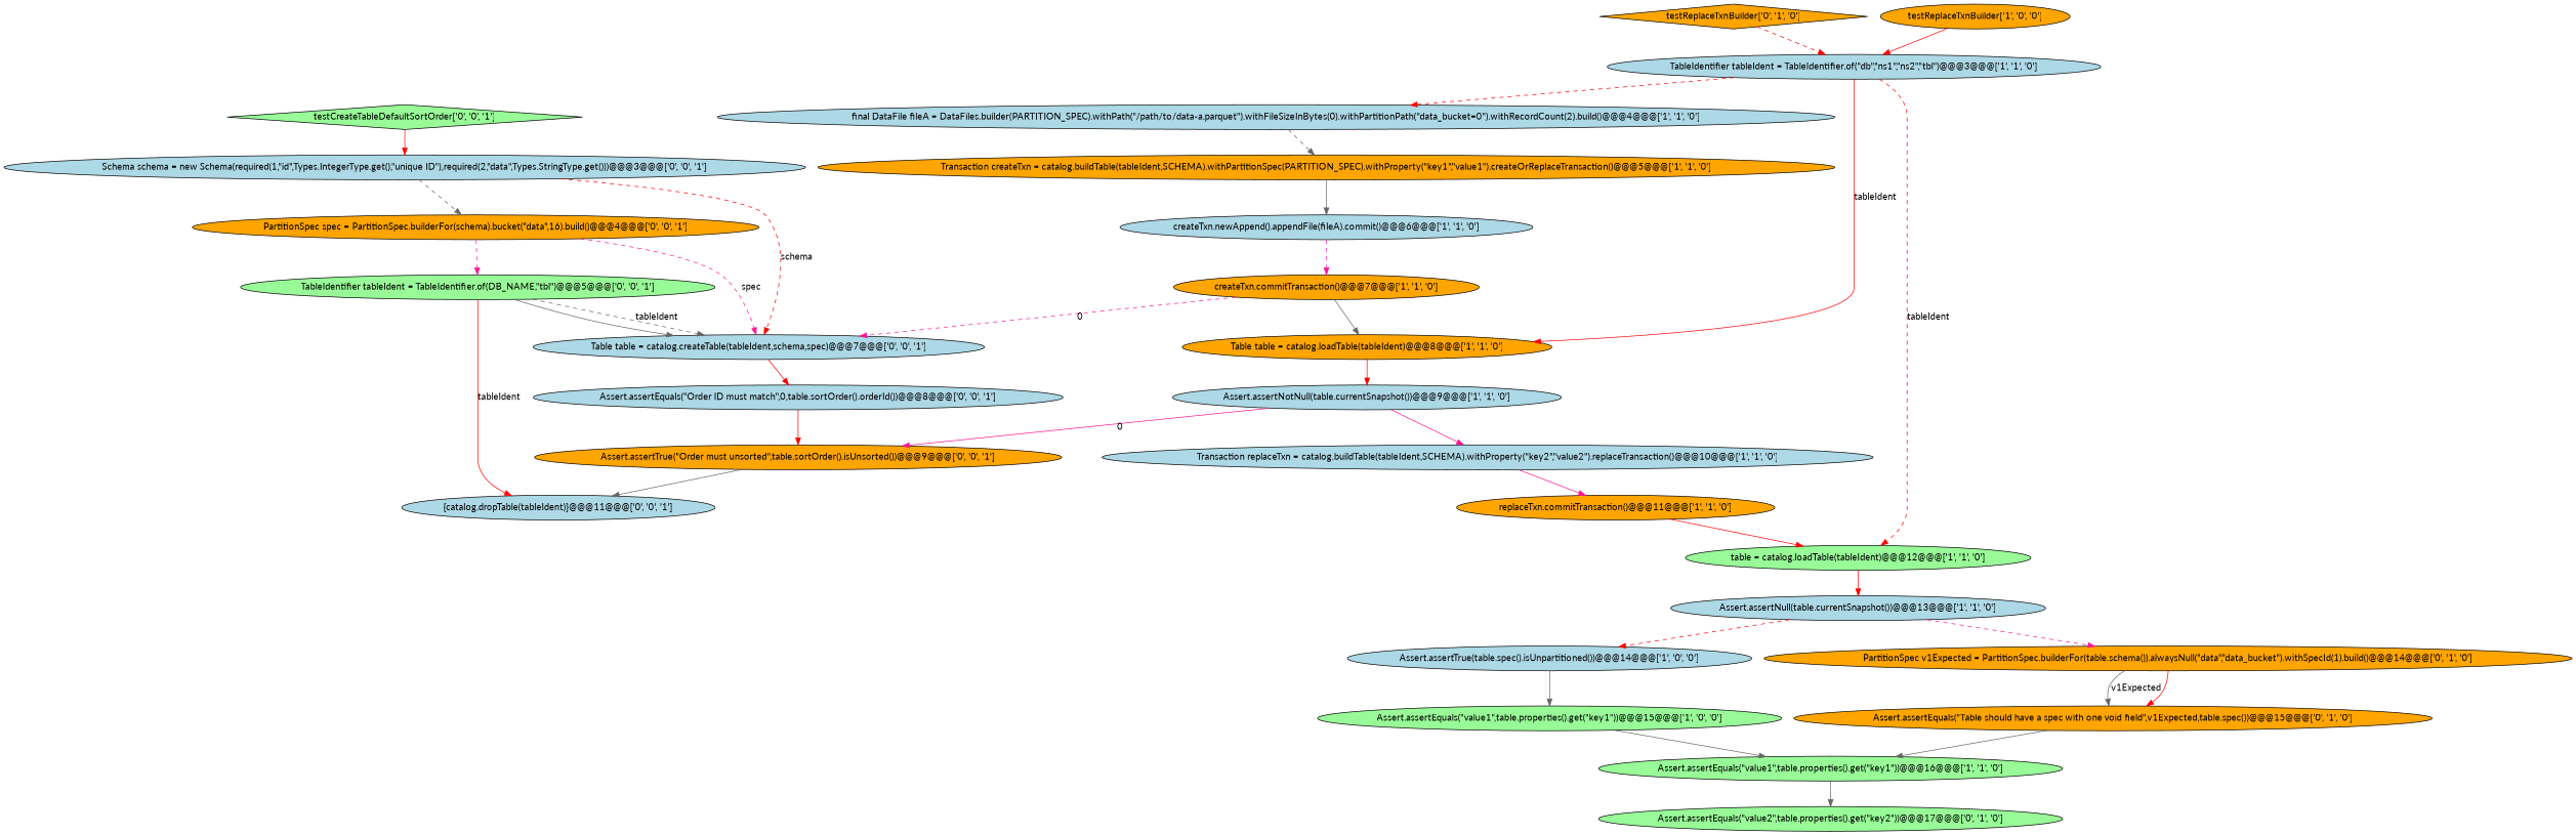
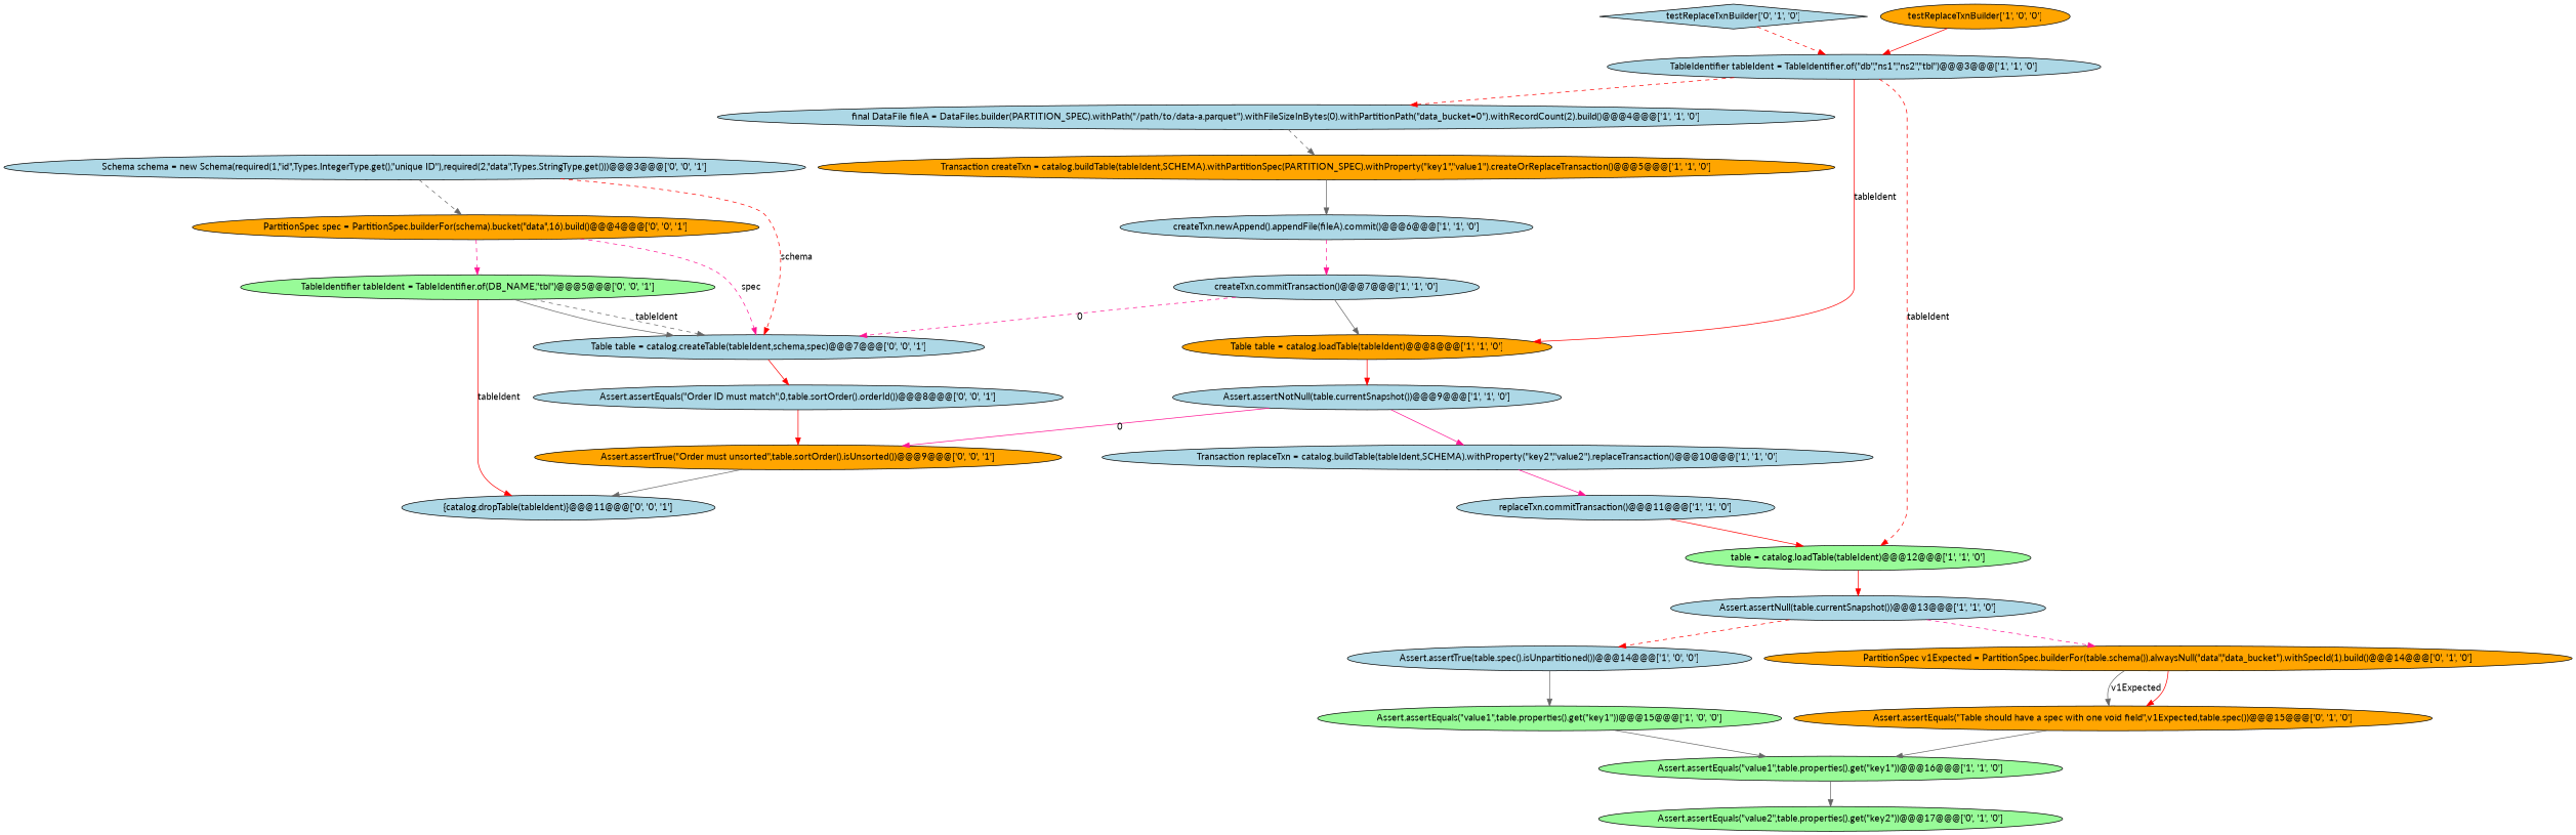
  digraph {
    fontname=Lato
    node [fillcolor=lightblue fontname=Lato shape=ellipse style=filled]
    edge [color=red fontname=Lato style=solid]
    n1 [fillcolor=palegreen label="Assert.assertEquals(\"value1\",table.properties().get(\"key1\"))@@@16@@@['1', '1', '0']"]
    n2 [fillcolor=palegreen label="Assert.assertEquals(\"value2\",table.properties().get(\"key2\"))@@@17@@@['0', '1', '0']"]
    n3 [label="createTxn.newAppend().appendFile(fileA).commit()@@@6@@@['1', '1', '0']"]
-   n4 [fillcolor=orange label="createTxn.commitTransaction()@@@7@@@['1', '1', '0']"]
+   n4 [label="createTxn.commitTransaction()@@@7@@@['1', '1', '0']"]
    n5 [label="Table table = catalog.createTable(tableIdent,schema,spec)@@@7@@@['0', '0', '1']"]
    n6 [fillcolor=orange label="Table table = catalog.loadTable(tableIdent)@@@8@@@['1', '1', '0']"]
-   n7 [fillcolor=orange label="testReplaceTxnBuilder['0', '1', '0']" shape=diamond]
+   n7 [label="testReplaceTxnBuilder['0', '1', '0']" shape=diamond]
    n8 [label="TableIdentifier tableIdent = TableIdentifier.of(\"db\",\"ns1\",\"ns2\",\"tbl\")@@@3@@@['1', '1', '0']"]
    n9 [fillcolor=palegreen label="table = catalog.loadTable(tableIdent)@@@12@@@['1', '1', '0']"]
    n10 [label="final DataFile fileA = DataFiles.builder(PARTITION_SPEC).withPath(\"/path/to/data-a.parquet\").withFileSizeInBytes(0).withPartitionPath(\"data_bucket=0\").withRecordCount(2).build()@@@4@@@['1', '1', '0']"]
    n11 [label="Assert.assertEquals(\"Order ID must match\",0,table.sortOrder().orderId())@@@8@@@['0', '0', '1']"]
    n12 [label="Assert.assertNotNull(table.currentSnapshot())@@@9@@@['1', '1', '0']"]
    n13 [fillcolor=orange label="Assert.assertTrue(\"Order must unsorted\",table.sortOrder().isUnsorted())@@@9@@@['0', '0', '1']"]
    n14 [label="Transaction replaceTxn = catalog.buildTable(tableIdent,SCHEMA).withProperty(\"key2\",\"value2\").replaceTransaction()@@@10@@@['1', '1', '0']"]
    n15 [label="{catalog.dropTable(tableIdent)}@@@11@@@['0', '0', '1']"]
-   n16 [fillcolor=orange label="replaceTxn.commitTransaction()@@@11@@@['1', '1', '0']"]
+   n16 [label="replaceTxn.commitTransaction()@@@11@@@['1', '1', '0']"]
    n17 [label="Assert.assertNull(table.currentSnapshot())@@@13@@@['1', '1', '0']"]
-   n18 [fillcolor=palegreen label="testCreateTableDefaultSortOrder['0', '0', '1']" shape=diamond]
    n19 [label="Schema schema = new Schema(required(1,\"id\",Types.IntegerType.get(),\"unique ID\"),required(2,\"data\",Types.StringType.get()))@@@3@@@['0', '0', '1']"]
    n20 [fillcolor=orange label="PartitionSpec spec = PartitionSpec.builderFor(schema).bucket(\"data\",16).build()@@@4@@@['0', '0', '1']"]
    n21 [fillcolor=orange label="testReplaceTxnBuilder['1', '0', '0']"]
    n22 [label="Assert.assertTrue(table.spec().isUnpartitioned())@@@14@@@['1', '0', '0']"]
    n23 [fillcolor=orange label="PartitionSpec v1Expected = PartitionSpec.builderFor(table.schema()).alwaysNull(\"data\",\"data_bucket\").withSpecId(1).build()@@@14@@@['0', '1', '0']"]
    n24 [fillcolor=palegreen label="TableIdentifier tableIdent = TableIdentifier.of(DB_NAME,\"tbl\")@@@5@@@['0', '0', '1']"]
    n25 [fillcolor=palegreen label="Assert.assertEquals(\"value1\",table.properties().get(\"key1\"))@@@15@@@['1', '0', '0']"]
    n26 [fillcolor=orange label="Assert.assertEquals(\"Table should have a spec with one void field\",v1Expected,table.spec())@@@15@@@['0', '1', '0']"]
    n27 [fillcolor=orange label="Transaction createTxn = catalog.buildTable(tableIdent,SCHEMA).withPartitionSpec(PARTITION_SPEC).withProperty(\"key1\",\"value1\").createOrReplaceTransaction()@@@5@@@['1', '1', '0']"]
    n1 -> n2 [color=gray40]
    n3 -> n4 [color=deeppink style=dashed]
    n4 -> n5 [color=deeppink label=0 style=dashed]
    n4 -> n6 [color=gray40]
    n5 -> n11
    n6 -> n12
    n7 -> n8 [style=dashed]
    n8 -> n6 [label=tableIdent]
    n8 -> n9 [label=tableIdent style=dashed]
    n8 -> n10 [style=dashed]
    n9 -> n17
    n10 -> n27 [color=gray40 style=dashed]
    n11 -> n13
    n12 -> n13 [color=deeppink label=0]
    n12 -> n14 [color=deeppink]
    n13 -> n15 [color=gray40]
    n14 -> n16 [color=deeppink]
    n16 -> n9
    n17 -> n22 [style=dashed]
    n17 -> n23 [color=deeppink style=dashed]
-   n18 -> n19
    n19 -> n5 [label=schema style=dashed]
    n19 -> n20 [color=gray40 style=dashed]
    n20 -> n5 [color=deeppink label=spec style=dashed]
    n20 -> n24 [color=deeppink style=dashed]
    n21 -> n8
    n22 -> n25 [color=gray40]
    n23 -> n26 [color=gray40 label=v1Expected]
    n23 -> n26
    n24 -> n5 [color=gray40 label=tableIdent style=dashed]
    n24 -> n5 [color=gray40]
    n24 -> n15 [label=tableIdent]
    n25 -> n1 [color=gray40]
    n26 -> n1 [color=gray40]
    n27 -> n3 [color=gray40]
  }
